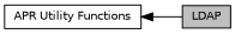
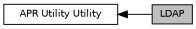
  digraph {
    rankdir=LR
    node [color=black fontname=Helvetica fontsize=10 shape=record style=filled]
    n1 [fillcolor=grey75 fontcolor=black height=0.2 label=LDAP width=0.4]
-   n2 [fillcolor=white height=0.2 label="APR Utility Functions" width=0.4]
+   n2 [fillcolor=white height=0.2 label="APR Utility Utility" width=0.4]
    n2 -> n1 [dir=back fontname=Helvetica fontsize=10 labelfontname=Helvetica labelfontsize=10 shape=plaintext style=solid]
  }
